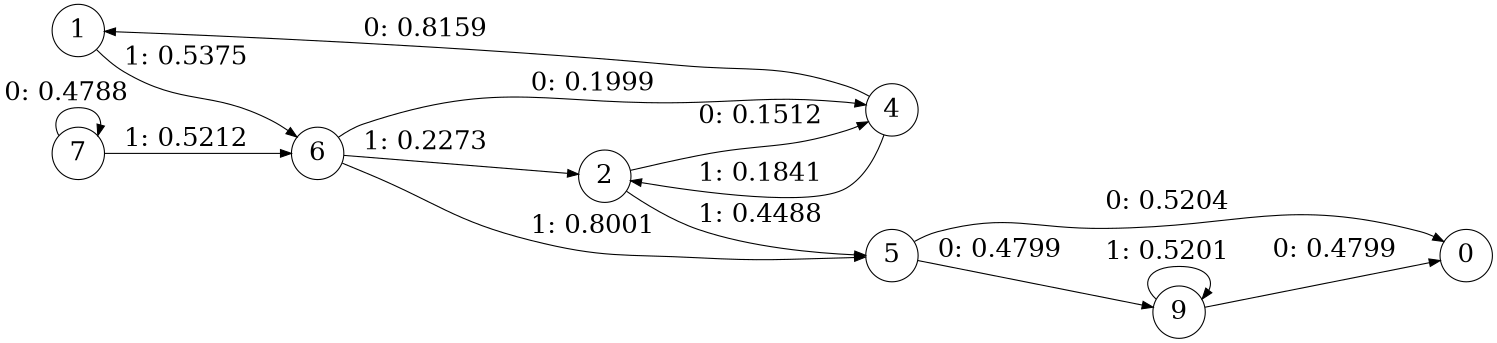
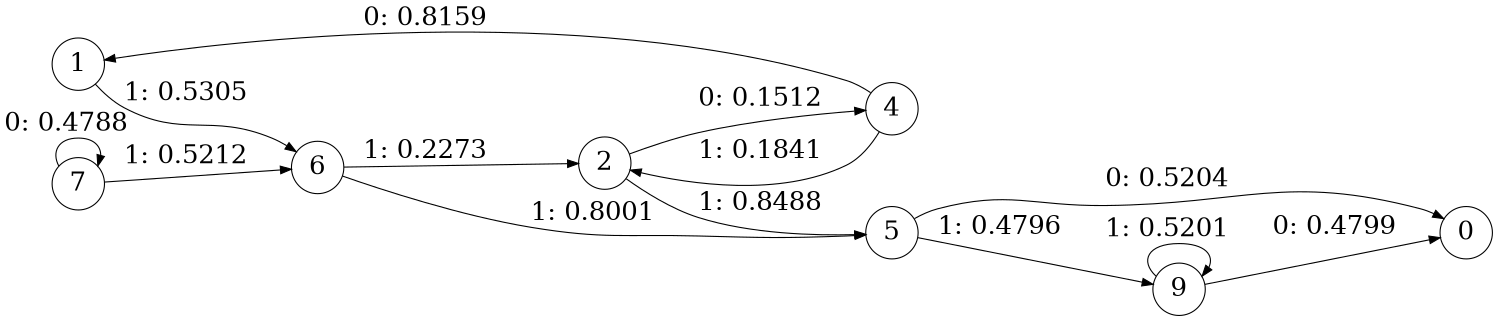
  digraph {
    rankdir=LR
    node [fontsize=24 shape=circle]
    edge [fontsize=24]
    1
    6
    2
    4
    5
    7
    0
    n8 [label=9]
-   1 -> 6 [label="1: 0.5375   "]
+   1 -> 6 [label="1: 0.5305   "]
    6 -> 2 [label="1: 0.2273   "]
-   6 -> 4 [label="0: 0.1999   "]
    6 -> 5 [label="1: 0.8001   "]
    2 -> 4 [label="0: 0.1512   "]
-   2 -> 5 [label="1: 0.4488   "]
+   2 -> 5 [label="1: 0.8488   "]
    4 -> 1 [label="0: 0.8159   "]
    4 -> 2 [label="1: 0.1841   "]
    5 -> 0 [label="0: 0.5204   "]
-   5 -> n8 [label="0: 0.4799   "]
+   5 -> n8 [label="1: 0.4796   "]
    7 -> 6 [label="1: 0.5212   "]
    7 -> 7 [label="0: 0.4788   "]
    n8 -> 0 [label="0: 0.4799   "]
    n8 -> n8 [label="1: 0.5201   "]
  }
